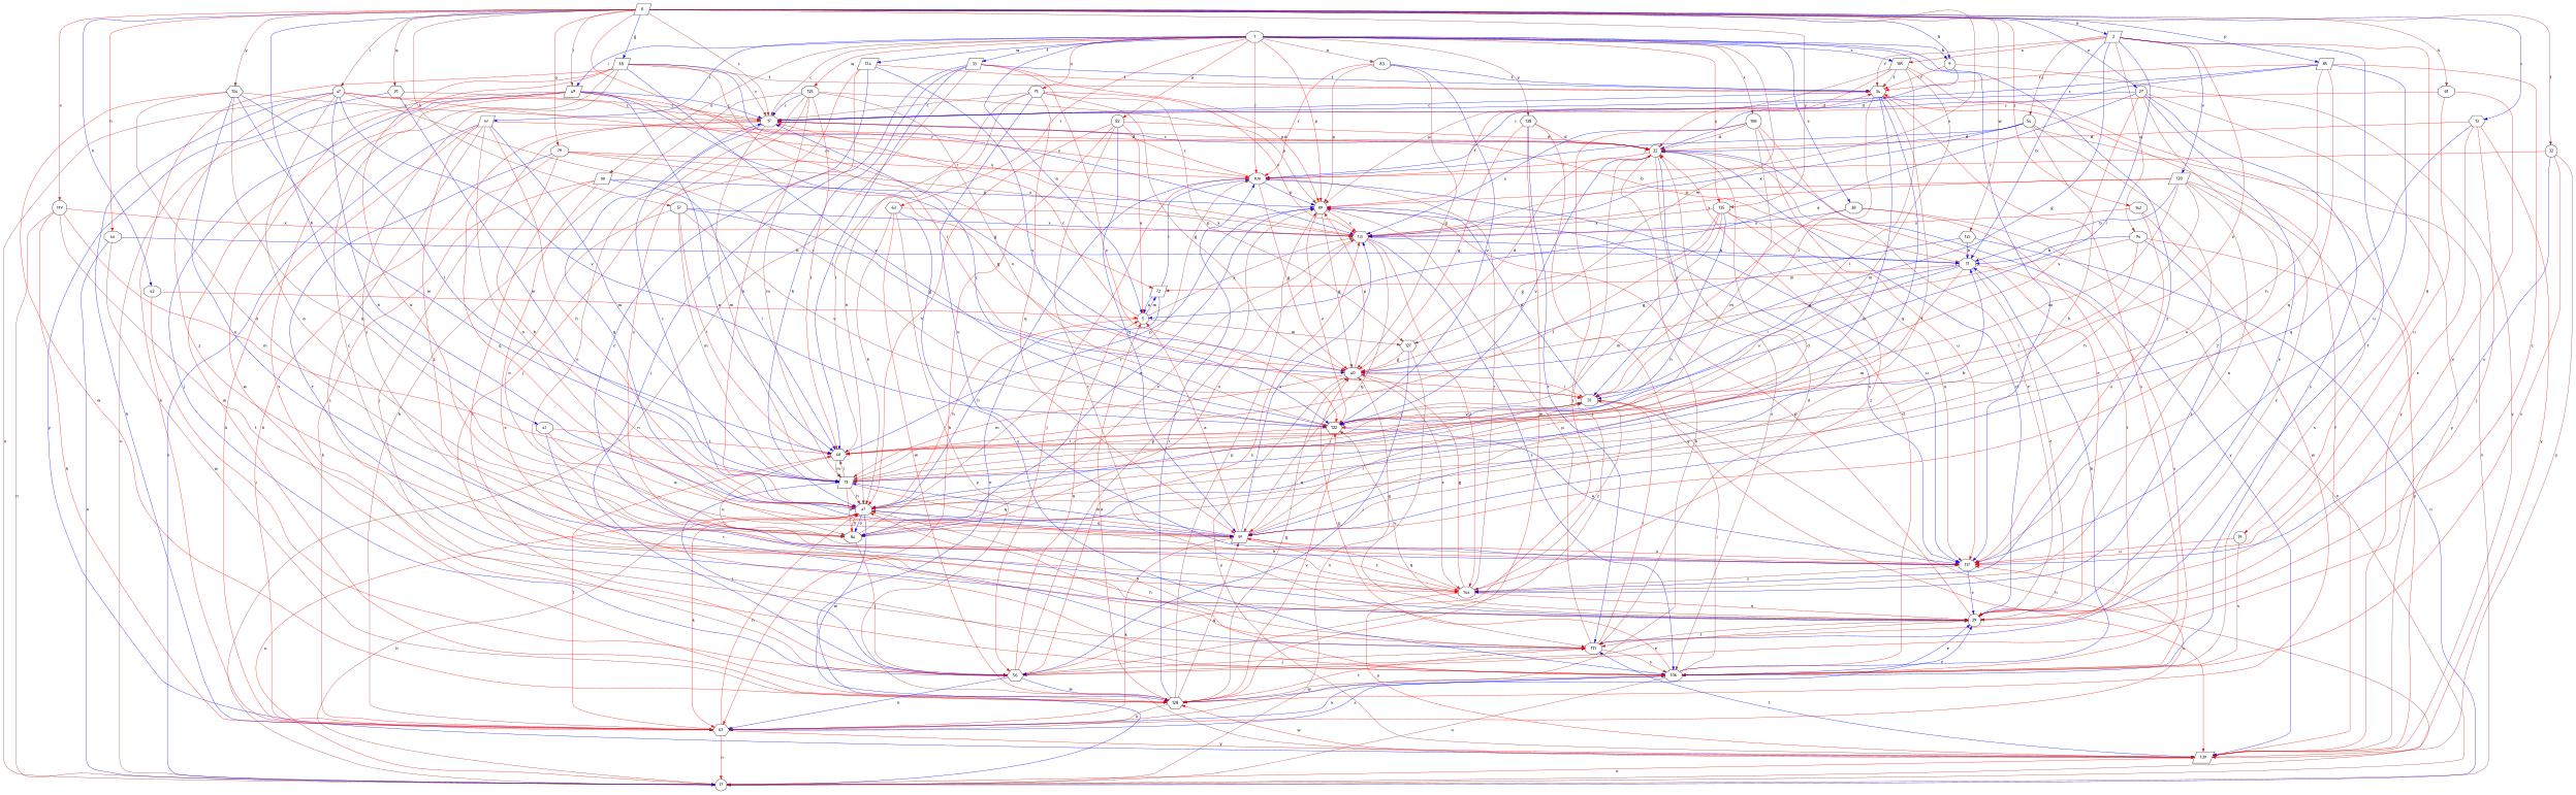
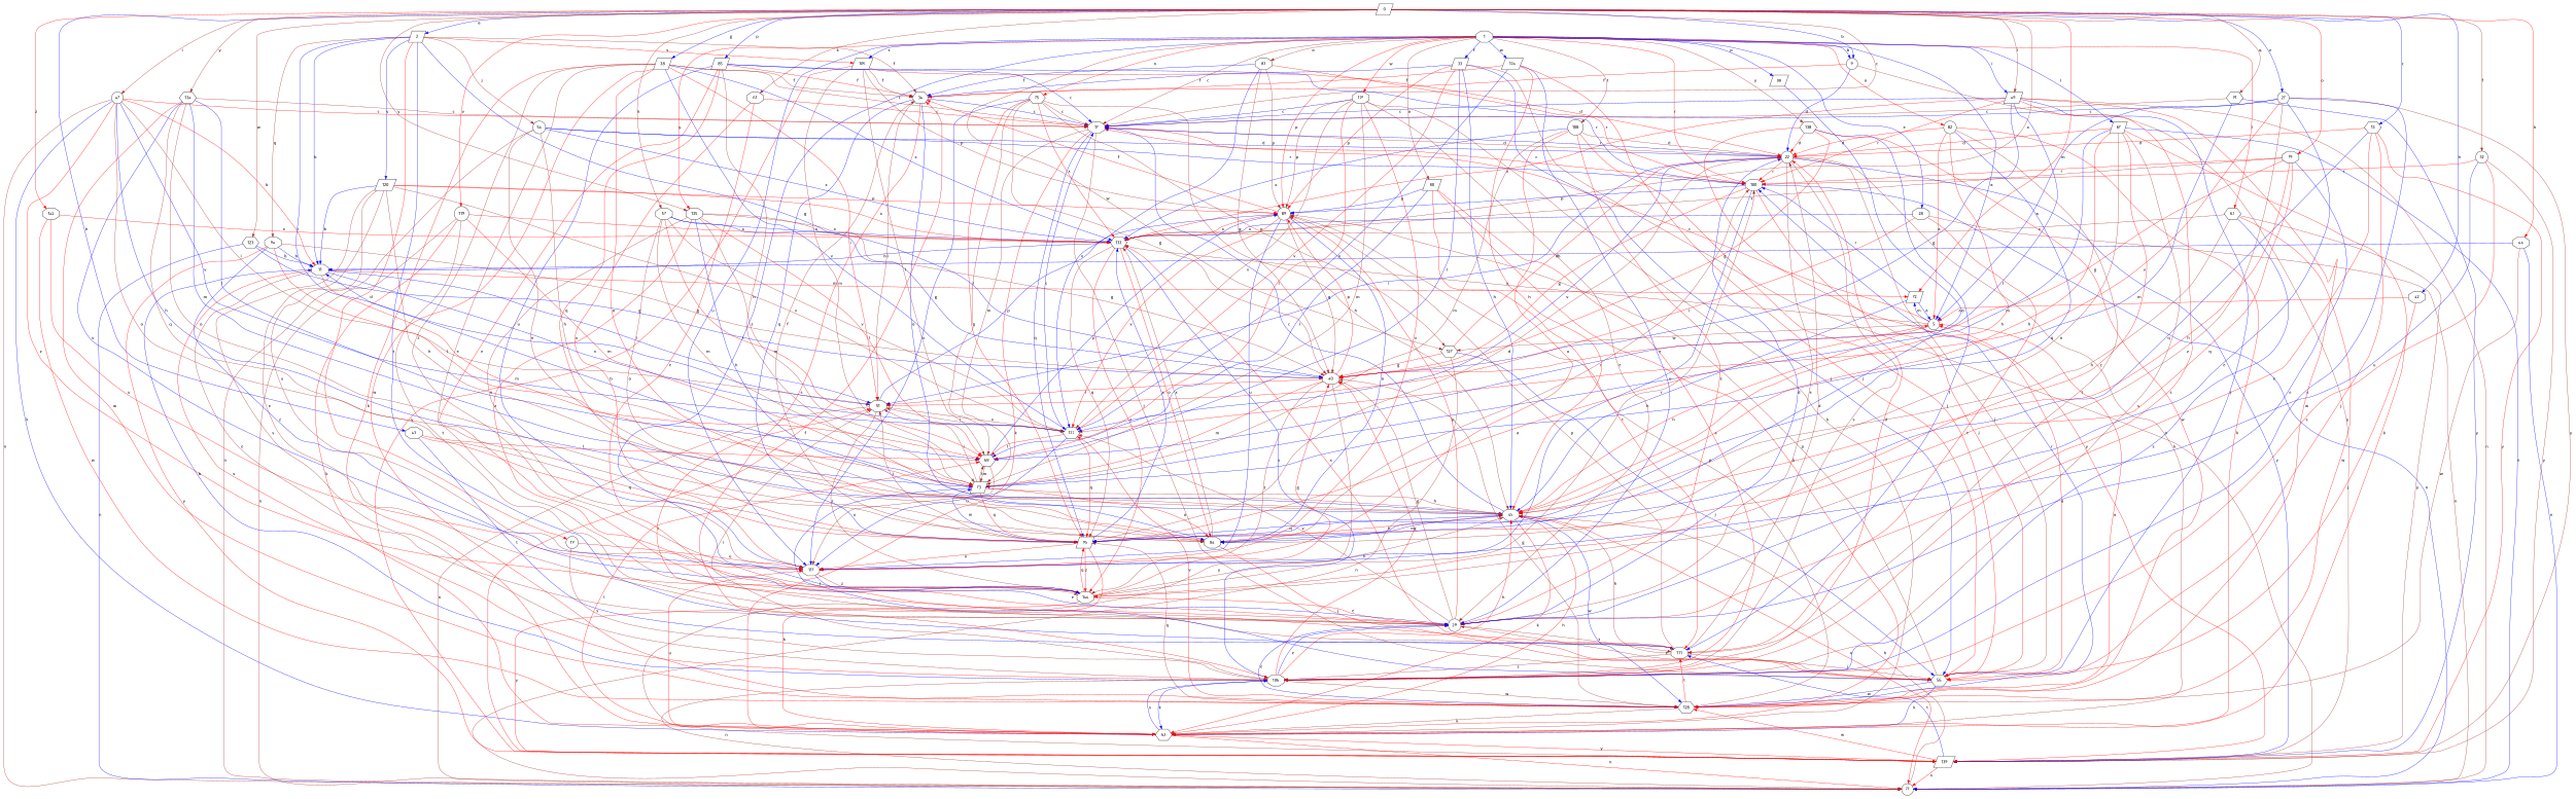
  strict digraph {
    fontname="Fira Sans"
    node [fontname="Fira Sans" shape=octagon]
    edge [color=red fontname="Fira Sans"]
    0 [shape=parallelogram]
    2 [shape=parallelogram]
    9 [shape=circle]
    13 [shape=hexagon]
    17
    27 [shape=circle]
    32 [shape=circle]
    38 [shape=parallelogram]
    42
    43
    44
    47 [shape=circle]
    49 [shape=parallelogram]
    57
    61
    72 [shape=parallelogram]
    79
    85 [shape=parallelogram]
    91 [shape=hexagon]
    119 [shape=circle]
    123 [shape=hexagon]
    133 [shape=hexagon]
    134 [shape=hexagon]
    135
    142
    105 [shape=parallelogram]
    11
    19 [shape=circle]
    34 [shape=hexagon]
    40
    51
    54 [shape=circle]
    94
    111
    120 [shape=parallelogram]
    122 [shape=hexagon]
    22 [shape=circle]
    139 [shape=parallelogram]
    29 [shape=circle]
    56 [shape=hexagon]
    95 [shape=parallelogram]
    73 [shape=parallelogram]
    62 [shape=hexagon]
    5 [shape=circle]
    144
    106
    100
    117
    84
    128 [shape=hexagon]
    68 [shape=hexagon]
    77 [shape=circle]
    45
    1
    28
    33 [shape=parallelogram]
    63 [shape=hexagon]
    67 [shape=parallelogram]
    75 [shape=hexagon]
    80 [shape=parallelogram]
    82 [shape=circle]
    83
+   88 [shape=parallelogram]
    89 [shape=circle]
    108 [shape=circle]
    124 [shape=parallelogram]
    125
    127 [shape=hexagon]
    138 [shape=hexagon]
    0 -> 2 [color=blue label=a]
    0 -> 9 [color=blue label=b]
    0 -> 13 [color=blue label=c]
    0 -> 17 [color=brown label=c]
    0 -> 27 [color=blue label=e]
    0 -> 32 [color=brown label=f]
    0 -> 38 [color=blue label=g]
    0 -> 42 [color=blue label=h]
    0 -> 43 [color=blue label=h]
    0 -> 44 [label=h]
    0 -> 47 [color=brown label=i]
    0 -> 49 [color=brown label=i]
    0 -> 57 [color=brown label=k]
    0 -> 61 [color=brown label=k]
    0 -> 72 [label=m]
    0 -> 79 [label=o]
    0 -> 85 [color=blue label=p]
    0 -> 91 [color=brown label=q]
    0 -> 119 [label=v]
    0 -> 123 [color=brown label=w]
    0 -> 133 [color=brown label=x]
    0 -> 134 [color=brown label=y]
    0 -> 135 [color=brown label=y]
    0 -> 142 [label=z]
    2 -> 105 [label=s]
    2 -> 11 [color=blue label=b]
    2 -> 19 [label=d]
    2 -> 34 [color=brown label=f]
    2 -> 40 [color=blue label=g]
    2 -> 51 [color=blue label=i]
    2 -> 54 [color=brown label=j]
    2 -> 94 [color=brown label=q]
    2 -> 111 [color=blue label=t]
    2 -> 120 [color=blue label=v]
-   2 -> 122 [label=v]
    9 -> 34 [label=f]
    9 -> 22 [color=blue label=d]
    9 -> 139 [color=brown label=y]
    13 -> 22 [label=d]
    13 -> 139 [label=y]
    13 -> 29 [label=e]
    13 -> 56 [label=j]
    13 -> 95 [color=blue label=q]
    17 -> 22 [color=brown label=d]
    17 -> 56 [color=brown label=j]
    17 -> 95 [color=blue label=q]
    17 -> 73 [color=brown label=m]
    17 -> 62 [label=k]
    27 -> 17 [color=blue label=c]
    27 -> 122 [label=v]
    27 -> 139 [color=brown label=y]
    27 -> 29 [color=blue label=e]
    27 -> 5 [color=blue label=a]
    27 -> 144 [color=brown label=z]
    27 -> 106 [color=blue label=s]
    32 -> 139 [color=brown label=y]
    32 -> 106 [label=s]
    32 -> 100 [label=r]
    32 -> 117 [color=blue label=u]
    38 -> 17 [color=brown label=c]
    38 -> 133 [color=blue label=x]
    38 -> 34 [color=brown label=f]
    38 -> 51 [label=i]
    38 -> 122 [color=blue label=v]
    38 -> 29 [color=brown label=e]
    38 -> 62 [label=k]
    38 -> 144 [color=brown label=z]
    38 -> 84 [label=o]
    38 -> 128 [label=w]
    42 -> 56 [label=j]
    42 -> 5 [label=a]
    43 -> 111 [color=blue label=t]
    43 -> 95 [label=q]
    43 -> 68 [label=l]
    44 -> 11 [color=blue label=b]
    44 -> 128 [color=brown label=w]
    44 -> 77 [color=blue label=n]
    47 -> 17 [label=c]
    47 -> 11 [label=b]
    47 -> 51 [color=brown label=i]
    47 -> 122 [color=blue label=v]
    47 -> 62 [color=blue label=k]
    47 -> 144 [label=z]
    47 -> 84 [color=brown label=o]
    47 -> 77 [color=brown label=n]
    47 -> 45 [color=blue label=h]
    49 -> 17 [color=blue label=c]
    49 -> 133 [label=x]
    49 -> 40 [color=blue label=g]
    49 -> 56 [color=blue label=j]
    49 -> 106 [label=s]
    49 -> 100 [label=r]
    49 -> 128 [label=w]
    49 -> 68 [color=blue label=l]
    49 -> 77 [color=brown label=n]
    57 -> 133 [color=blue label=x]
    57 -> 40 [color=blue label=g]
    57 -> 122 [color=brown label=v]
    57 -> 73 [color=brown label=m]
    57 -> 84 [color=brown label=o]
    57 -> 68 [label=l]
    61 -> 17 [label=c]
    61 -> 29 [label=e]
    61 -> 117 [label=u]
    72 -> 5 [color=blue label=a]
    72 -> 100 [color=blue label=r]
    72 -> 45 [color=blue label=h]
    79 -> 133 [color=brown label=x]
    79 -> 40 [label=g]
    79 -> 29 [color=blue label=e]
    79 -> 95 [label=q]
    79 -> 100 [label=r]
    79 -> 45 [label=h]
    85 -> 17 [color=blue label=c]
    85 -> 34 [label=f]
    85 -> 29 [label=e]
    85 -> 95 [label=q]
    85 -> 100 [color=blue label=r]
    85 -> 117 [color=blue label=u]
    85 -> 45 [color=brown label=h]
    91 -> 17 [color=brown label=c]
    91 -> 139 [color=blue label=y]
    91 -> 73 [color=blue label=m]
    119 -> 133 [label=x]
    119 -> 111 [color=brown label=t]
    119 -> 73 [label=m]
    119 -> 62 [label=k]
    119 -> 77 [color=brown label=n]
    123 -> 11 [color=blue label=b]
    123 -> 40 [color=blue label=g]
    123 -> 77 [color=blue label=n]
    133 -> 11 [color=blue label=b]
    133 -> 95 [color=brown label=q]
    133 -> 144 [label=z]
    133 -> 106 [color=blue label=s]
    133 -> 84 [label=o]
    134 -> 17 [color=brown label=c]
    134 -> 95 [color=brown label=q]
    134 -> 73 [color=blue label=m]
    134 -> 117 [color=blue label=u]
    134 -> 84 [color=brown label=o]
    134 -> 128 [label=w]
    134 -> 68 [color=blue label=l]
    135 -> 133 [color=brown label=x]
    135 -> 40 [color=brown label=g]
    135 -> 73 [color=brown label=m]
    135 -> 144 [label=z]
    135 -> 117 [color=brown label=u]
    135 -> 68 [label=l]
    135 -> 45 [color=blue label=h]
    142 -> 133 [label=x]
    142 -> 117 [label=u]
    142 -> 128 [label=w]
    105 -> 34 [color=brown label=f]
    105 -> 22 [label=d]
    105 -> 139 [label=y]
    105 -> 73 [color=brown label=m]
    105 -> 68 [color=brown label=l]
    105 -> 89 [color=brown label=p]
    11 -> 72 [label=m]
    11 -> 51 [color=blue label=i]
    11 -> 122 [color=blue label=v]
    11 -> 29 [color=brown label=e]
    11 -> 73 [label=m]
    11 -> 106 [label=s]
    19 -> 106 [color=brown label=s]
    19 -> 117 [label=u]
    34 -> 17 [color=blue label=c]
    34 -> 51 [color=brown label=i]
    34 -> 95 [color=blue label=q]
    34 -> 106 [label=s]
    34 -> 84 [color=blue label=o]
    40 -> 51 [label=i]
    40 -> 139 [color=brown label=y]
    40 -> 73 [label=m]
    40 -> 144 [color=brown label=z]
    40 -> 89 [label=p]
    51 -> 122 [color=brown label=v]
    51 -> 144 [color=brown label=z]
    51 -> 77 [color=brown label=n]
    51 -> 89 [color=blue label=p]
    54 -> 133 [color=blue label=x]
    54 -> 22 [color=blue label=d]
    54 -> 100 [color=blue label=r]
    54 -> 84 [color=brown label=o]
    54 -> 77 [color=brown label=n]
    54 -> 45 [color=brown label=h]
    94 -> 11 [color=blue label=b]
    94 -> 40 [color=brown label=g]
    94 -> 139 [label=y]
    94 -> 144 [color=blue label=z]
    94 -> 68 [label=l]
    111 -> 51 [label=i]
    111 -> 22 [color=brown label=d]
    111 -> 56 [color=brown label=j]
    111 -> 106 [color=brown label=s]
    111 -> 45 [color=brown label=h]
    111 -> 89 [color=brown label=p]
    120 -> 133 [label=x]
    120 -> 11 [color=blue label=b]
    120 -> 122 [color=brown label=v]
    120 -> 29 [color=brown label=e]
    120 -> 106 [color=brown label=s]
    120 -> 117 [color=brown label=u]
    120 -> 45 [color=brown label=h]
    120 -> 89 [label=p]
    122 -> 17 [color=blue label=c]
    122 -> 51 [color=brown label=i]
    122 -> 95 [label=q]
    122 -> 117 [color=blue label=u]
    122 -> 68 [label=l]
    22 -> 17 [color=blue label=c]
    22 -> 51 [color=blue label=i]
    22 -> 122 [color=blue label=v]
    22 -> 139 [color=blue label=y]
    22 -> 29 [color=brown label=e]
    22 -> 56 [color=brown label=j]
    22 -> 62 [color=brown label=k]
    22 -> 106 [color=brown label=s]
    22 -> 100 [label=r]
    139 -> 34 [label=f]
    139 -> 111 [color=blue label=t]
    139 -> 128 [label=w]
    139 -> 77 [label=n]
    29 -> 40 [color=brown label=g]
    29 -> 111 [color=brown label=t]
    29 -> 122 [color=brown label=v]
    29 -> 22 [color=blue label=d]
    29 -> 89 [label=p]
    56 -> 133 [label=x]
    56 -> 29 [color=brown label=e]
    56 -> 62 [color=blue label=k]
    56 -> 5 [label=a]
    56 -> 128 [color=blue label=w]
    56 -> 89 [color=brown label=p]
    95 -> 133 [color=blue label=x]
    95 -> 34 [color=brown label=f]
    95 -> 51 [color=brown label=i]
    95 -> 22 [color=brown label=d]
    95 -> 73 [color=blue label=m]
    95 -> 62 [label=k]
    95 -> 5 [label=a]
    95 -> 144 [label=z]
    95 -> 117 [label=u]
    73 -> 11 [color=blue label=b]
    73 -> 51 [color=brown label=i]
    73 -> 56 [color=blue label=j]
    73 -> 95 [label=q]
    73 -> 84 [label=o]
    73 -> 68 [color=brown label=l]
    73 -> 45 [color=brown label=h]
    62 -> 139 [label=y]
    62 -> 106 [color=blue label=s]
    62 -> 117 [label=u]
    62 -> 68 [label=l]
    62 -> 77 [label=n]
    62 -> 45 [label=h]
    5 -> 17 [label=c]
    5 -> 72 [color=blue label=m]
    5 -> 133 [color=brown label=x]
    5 -> 45 [label=h]
    5 -> 127 [color=brown label=w]
    144 -> 40 [label=g]
    144 -> 139 [label=y]
    144 -> 29 [label=e]
    144 -> 95 [label=q]
    144 -> 100 [color=brown label=r]
    144 -> 45 [color=brown label=h]
    106 -> 11 [color=blue label=b]
    106 -> 40 [label=g]
    106 -> 51 [color=brown label=i]
    106 -> 22 [label=d]
    106 -> 29 [color=blue label=e]
    106 -> 62 [color=blue label=k]
    106 -> 128 [color=brown label=w]
    106 -> 77 [color=brown label=n]
    106 -> 45 [label=h]
    100 -> 17 [label=c]
    100 -> 40 [label=g]
    100 -> 56 [label=j]
    100 -> 117 [color=blue label=u]
    100 -> 77 [color=blue label=n]
    100 -> 89 [color=blue label=p]
    117 -> 29 [color=blue label=e]
    117 -> 144 [color=brown label=z]
    84 -> 133 [color=brown label=x]
    84 -> 56 [label=j]
    84 -> 100 [color=brown label=r]
    84 -> 45 [label=h]
    128 -> 40 [color=brown label=g]
    128 -> 111 [label=t]
    128 -> 122 [label=v]
    128 -> 29 [color=blue label=e]
    128 -> 95 [color=brown label=q]
    128 -> 62 [color=brown label=k]
    128 -> 5 [label=a]
    128 -> 100 [color=blue label=r]
    128 -> 89 [color=brown label=p]
    68 -> 73 [color=brown label=m]
    68 -> 117 [color=brown label=u]
    68 -> 89 [color=blue label=p]
    77 -> 45 [color=brown label=h]
    45 -> 17 [color=blue label=c]
    45 -> 95 [color=blue label=q]
    45 -> 62 [label=k]
    45 -> 84 [color=blue label=o]
    45 -> 128 [color=blue label=w]
    45 -> 77 [label=n]
    1 -> 9 [color=blue label=b]
    1 -> 17 [color=brown label=c]
    1 -> 49 [color=blue label=i]
    1 -> 135 [label=y]
    1 -> 105 [color=blue label=s]
    1 -> 5 [color=blue label=a]
    1 -> 144 [color=blue label=z]
    1 -> 100 [label=r]
    1 -> 117 [color=blue label=u]
    1 -> 28 [color=blue label=e]
    1 -> 33 [color=blue label=f]
    1 -> 63 [label=l]
    1 -> 67 [color=blue label=l]
    1 -> 75 [label=n]
    1 -> 80 [color=brown label=o]
    1 -> 82 [label=o]
    1 -> 83 [color=brown label=o]
+   1 -> 88 [color=blue label=p]
    1 -> 89 [label=p]
    1 -> 108 [color=brown label=t]
    1 -> 124 [color=blue label=w]
    1 -> 125 [label=w]
    1 -> 127 [color=brown label=w]
    1 -> 138 [color=brown label=y]
    28 -> 133 [color=blue label=x]
    28 -> 51 [label=i]
    28 -> 111 [label=t]
    28 -> 77 [color=brown label=n]
    33 -> 34 [color=blue label=f]
    33 -> 122 [label=v]
    33 -> 56 [color=blue label=j]
    33 -> 68 [color=blue label=l]
    33 -> 77 [color=brown label=n]
    33 -> 45 [color=blue label=h]
    33 -> 89 [label=p]
    63 -> 133 [color=brown label=x]
    63 -> 139 [color=brown label=y]
    63 -> 106 [color=blue label=s]
    63 -> 128 [label=w]
    63 -> 45 [color=brown label=h]
    67 -> 22 [label=d]
    67 -> 73 [color=blue label=m]
    67 -> 62 [label=k]
    67 -> 144 [label=z]
    67 -> 106 [color=brown label=s]
    67 -> 84 [color=brown label=o]
    67 -> 77 [color=blue label=n]
    67 -> 45 [label=h]
    75 -> 17 [color=brown label=c]
    75 -> 133 [label=x]
    75 -> 40 [color=brown label=g]
    75 -> 95 [label=q]
    75 -> 117 [color=blue label=u]
    75 -> 68 [color=brown label=l]
    75 -> 45 [color=brown label=h]
    75 -> 127 [color=brown label=p]
    80 -> 111 [label=t]
    80 -> 62 [label=k]
    80 -> 106 [label=s]
    80 -> 68 [color=blue label=l]
    80 -> 89 [color=blue label=p]
    82 -> 111 [color=brown label=t]
    82 -> 22 [label=d]
    82 -> 95 [color=blue label=q]
    82 -> 62 [label=k]
    82 -> 5 [label=a]
    82 -> 45 [label=h]
    83 -> 34 [color=blue label=f]
    83 -> 40 [color=brown label=g]
    83 -> 122 [color=blue label=v]
    83 -> 100 [label=r]
    83 -> 89 [color=brown label=p]
+   88 -> 84 [color=blue label=o]
    89 -> 133 [label=x]
    89 -> 34 [label=f]
    89 -> 40 [color=brown label=g]
    89 -> 122 [label=v]
    89 -> 117 [color=blue label=u]
    89 -> 84 [color=blue label=o]
    108 -> 133 [color=blue label=x]
    108 -> 22 [color=brown label=d]
    108 -> 29 [label=e]
    108 -> 56 [label=j]
    108 -> 73 [color=brown label=m]
    108 -> 117 [label=u]
    124 -> 34 [label=f]
    124 -> 122 [color=blue label=v]
    124 -> 29 [color=blue label=e]
    124 -> 56 [label=j]
    124 -> 45 [label=h]
    125 -> 17 [color=blue label=c]
    125 -> 122 [color=brown label=v]
    125 -> 29 [color=brown label=e]
    125 -> 73 [color=brown label=m]
    125 -> 62 [color=brown label=k]
    125 -> 117 [label=u]
    125 -> 68 [label=l]
    125 -> 89 [color=brown label=p]
    127 -> 40 [label=g]
    127 -> 22 [label=d]
    127 -> 56 [color=blue label=j]
    127 -> 77 [color=brown label=n]
    138 -> 40 [label=g]
    138 -> 111 [color=blue label=t]
    138 -> 22 [label=d]
    138 -> 139 [label=y]
    138 -> 128 [label=w]
  }
